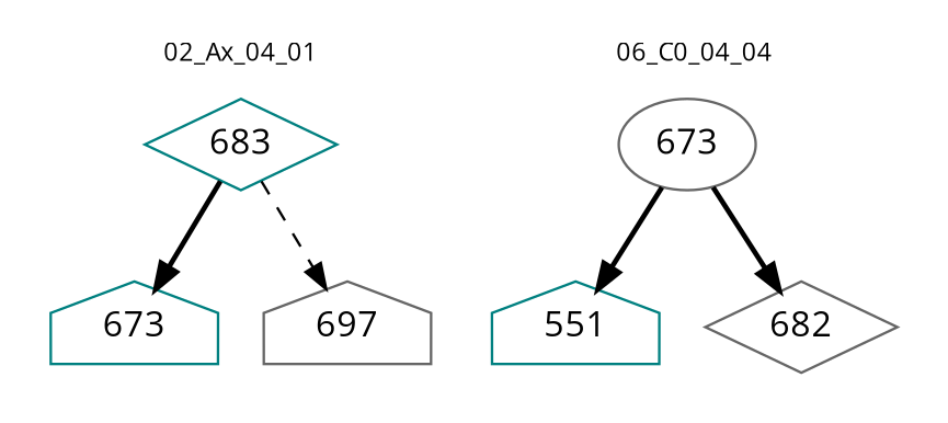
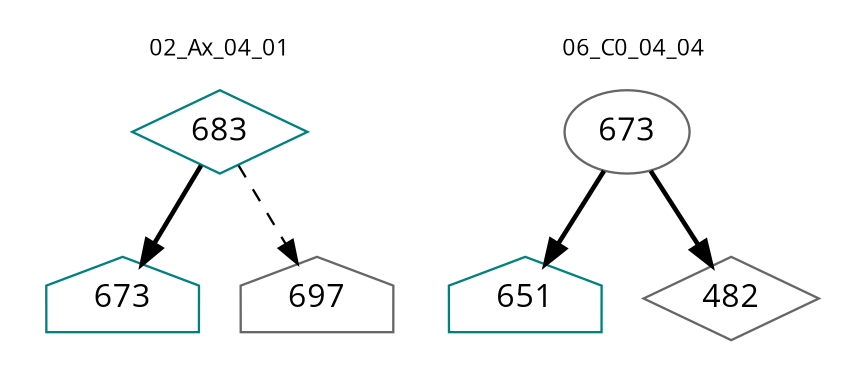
  digraph {
    fontname="Open Sans"
    node [color=teal fontname="Open Sans" shape=house]
    edge [color=black fontname="Open Sans" style=bold]
    n1 [label=683 shape=diamond]
    n2 [label=673]
    n3 [color=gray40 label=697]
    n4 [color=gray40 label=673 shape=ellipse]
-   n5 [label=551]
-   n6 [color=gray40 label=682 shape=diamond]
+   n5 [label=651]
+   n6 [color=gray40 label=482 shape=diamond]
    subgraph cluster_1 {
      color=white
      fontsize=10
      label="02_Ax_04_01"
      n1
      n2
      n3
    }
    subgraph cluster_2 {
      color=white
      fontsize=10
      label="06_C0_04_04"
      n4
      n5
      n6
    }
    n1 -> n2
    n1 -> n3 [style=dashed]
    n4 -> n5
    n4 -> n6
  }
